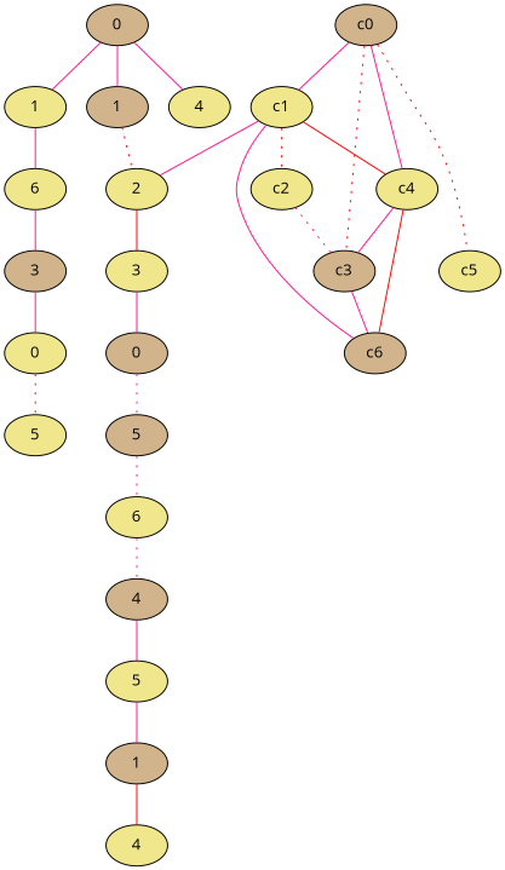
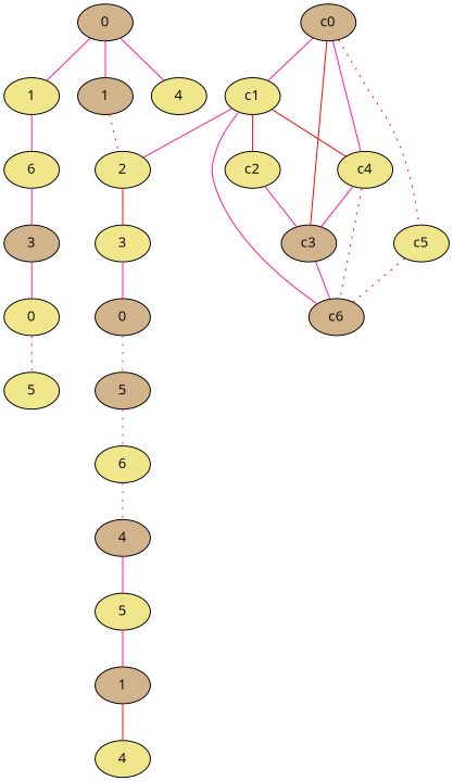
  graph {
    fontname="Open Sans"
    node [fillcolor=khaki fontname="Open Sans" style=filled]
    edge [color=deeppink fontname="Open Sans"]
    n1 [fillcolor=tan label=0]
    n2 [fillcolor=tan label=1]
    n3 [label=1]
    n4 [label=4]
    n5 [label=2]
    n6 [label=6]
    n7 [label=3]
    n8 [fillcolor=tan label=0]
    n9 [fillcolor=tan label=5]
    n10 [label=6]
    n11 [fillcolor=tan label=4]
    n12 [label=5]
    n13 [fillcolor=tan label=1]
    n14 [label=4]
    n15 [fillcolor=tan label=3]
    n16 [label=0]
    n17 [label=5]
    c0 [fillcolor=tan]
    c1
    c3 [fillcolor=tan]
    c4
    c5
    c2
    c6 [fillcolor=tan]
    n1 -- n2
    n1 -- n3
    n1 -- n4
    n2 -- n5 [color=red style=dotted]
    n3 -- n6
    n5 -- n7 [color=red]
    n6 -- n15
    n7 -- n8
    n8 -- n9 [style=dotted]
    n9 -- n10 [style=dotted]
    n10 -- n11 [style=dotted]
    n11 -- n12
    n12 -- n13
    n13 -- n14 [color=red]
    n15 -- n16
    n16 -- n17 [color=red style=dotted]
    c0 -- c1
-   c0 -- c3 [color=red style=dotted]
+   c0 -- c3 [color=red]
    c0 -- c4
    c0 -- c5 [color=red style=dotted]
    c1 -- n5
    c1 -- c4 [color=red]
-   c1 -- c2 [color=red style=dotted]
+   c1 -- c2 [color=red style=solid]
    c1 -- c6
    c3 -- c6
    c4 -- c3
-   c4 -- c6 [color=red style=solid]
-   c2 -- c3 [style=dotted]
+   c4 -- c6 [color=red style=dotted]
+   c5 -- c6 [color=red style=dotted]
+   c2 -- c3
  }
